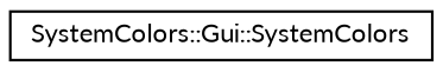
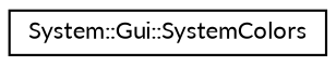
  digraph {
    rankdir=TB
    fontname=Lato
-   n1 [color=black fillcolor=white fontname=Lato fontsize=10 height=0.2 label="SystemColors::Gui::SystemColors" shape=record style=filled width=0.4]
+   n1 [color=black fillcolor=white fontname=Lato fontsize=10 height=0.2 label="System::Gui::SystemColors" shape=record style=filled width=0.4]
  }
